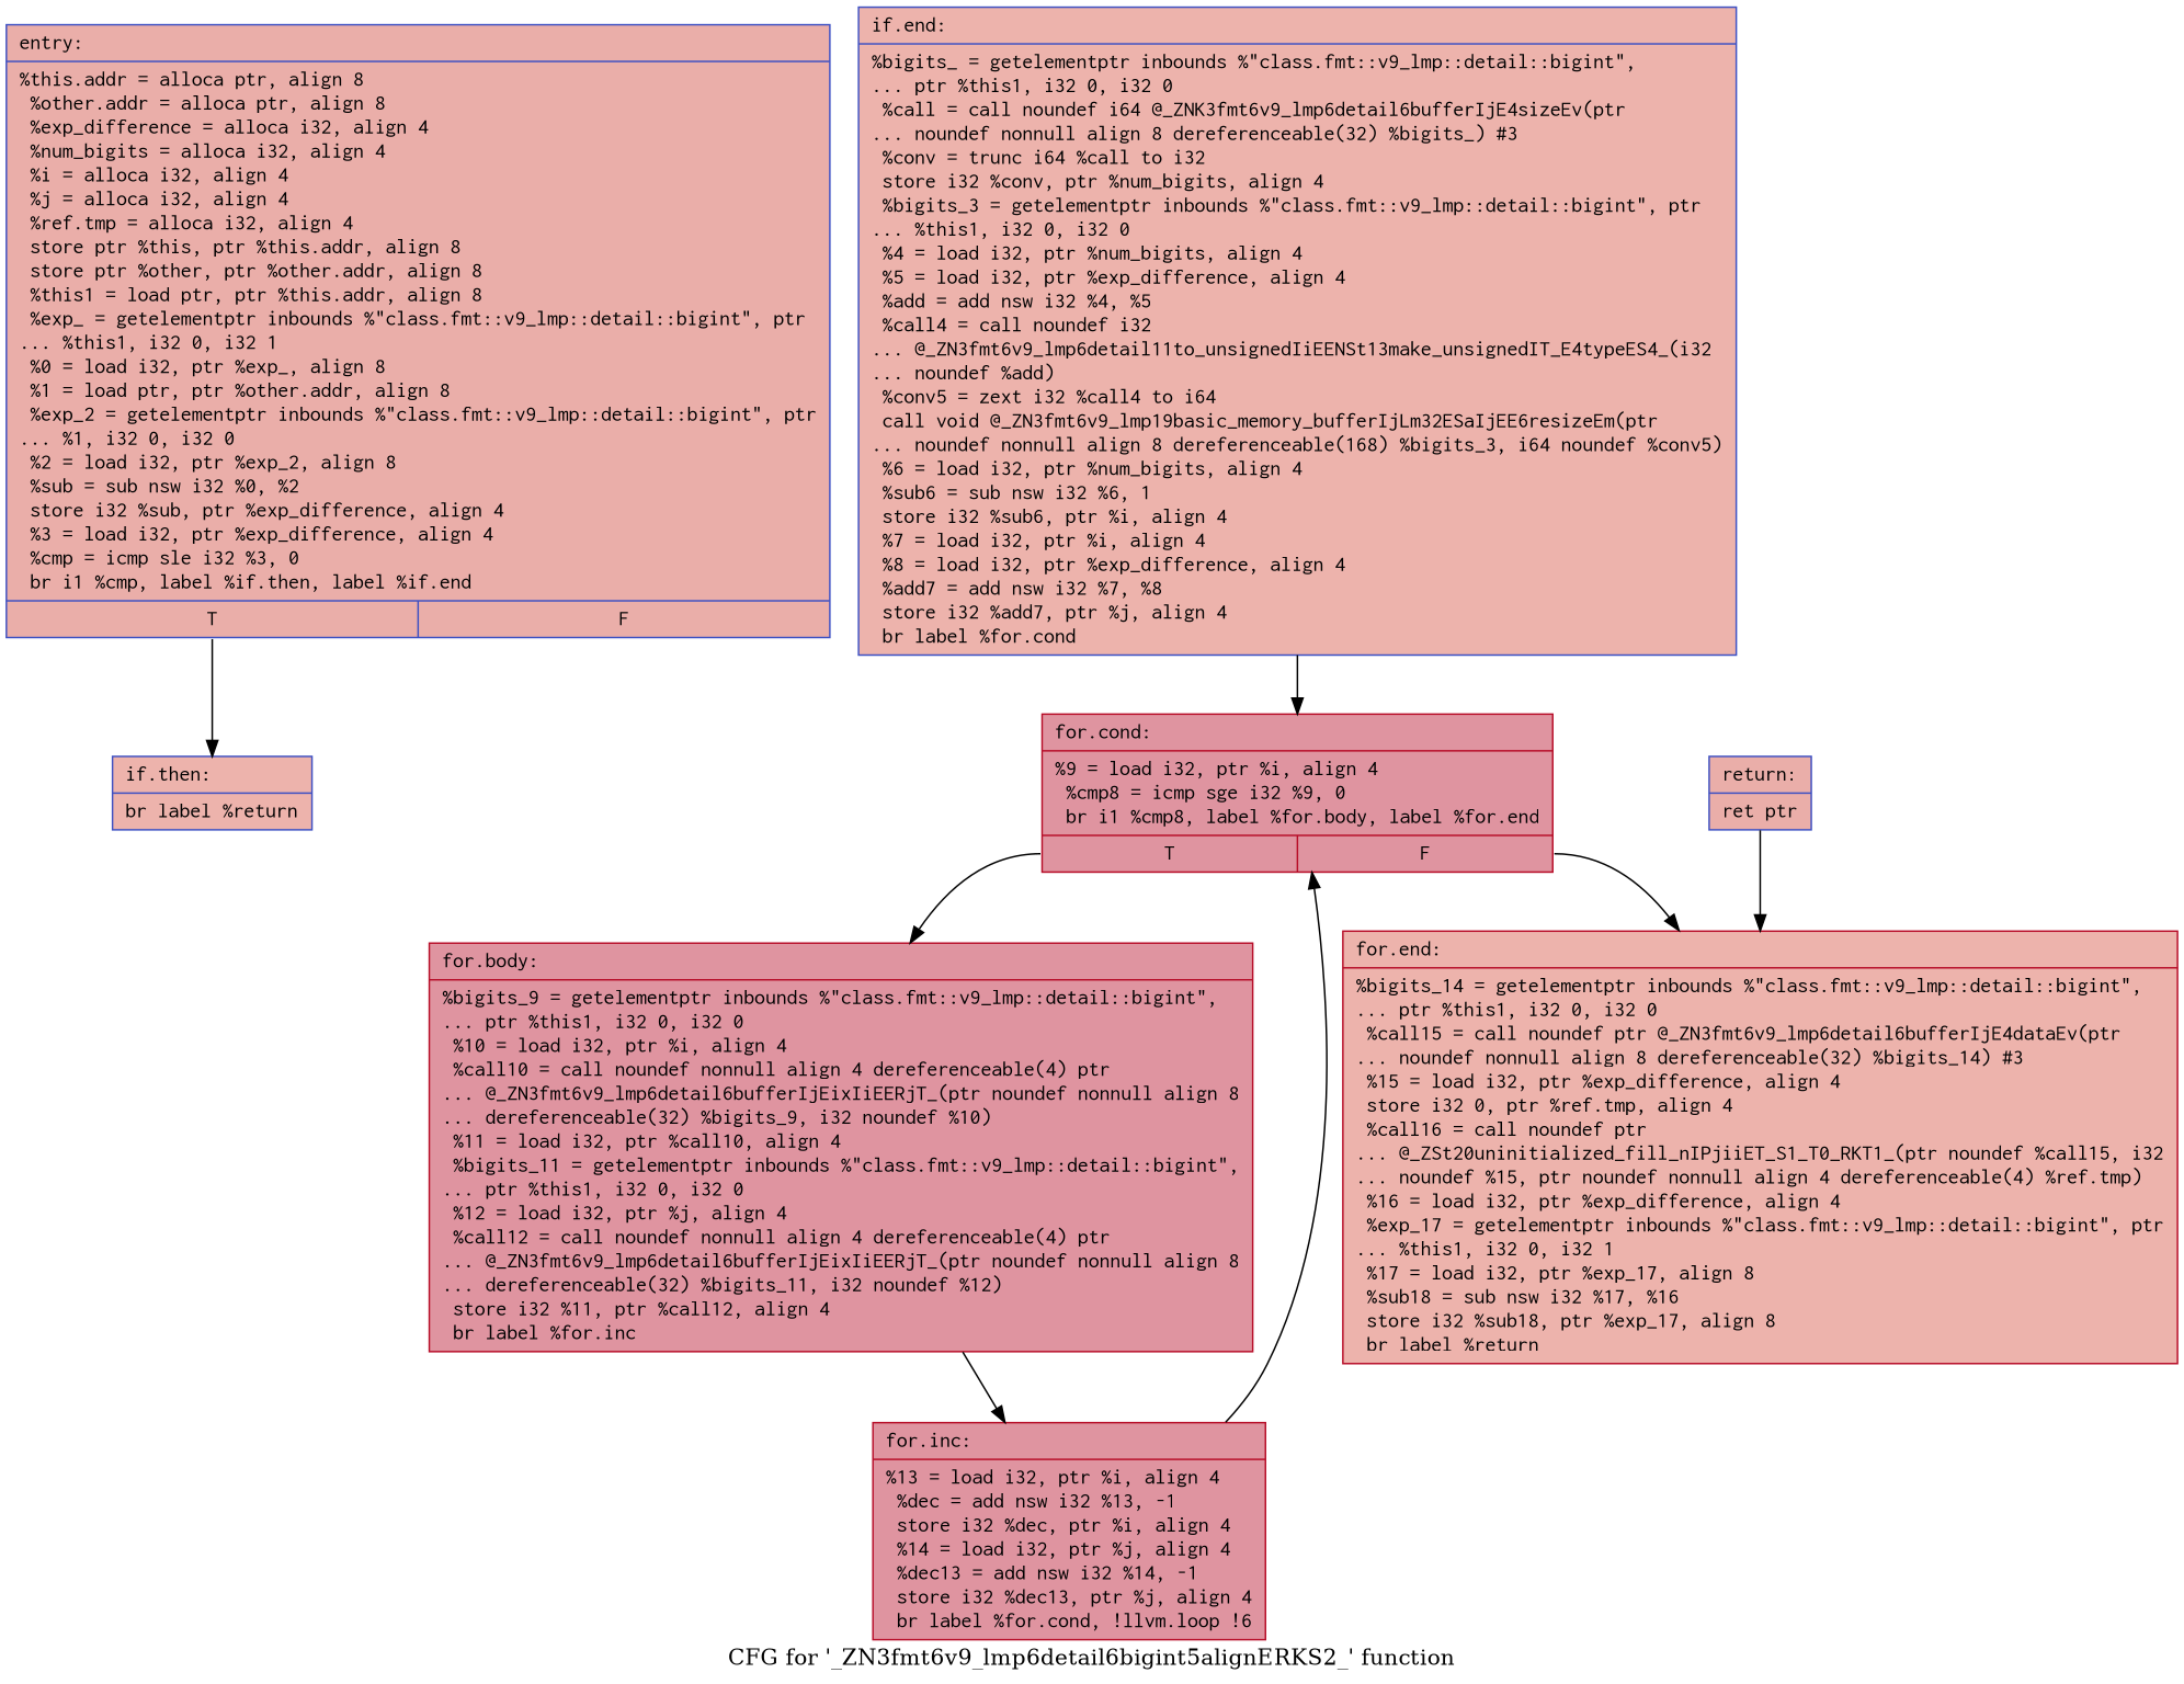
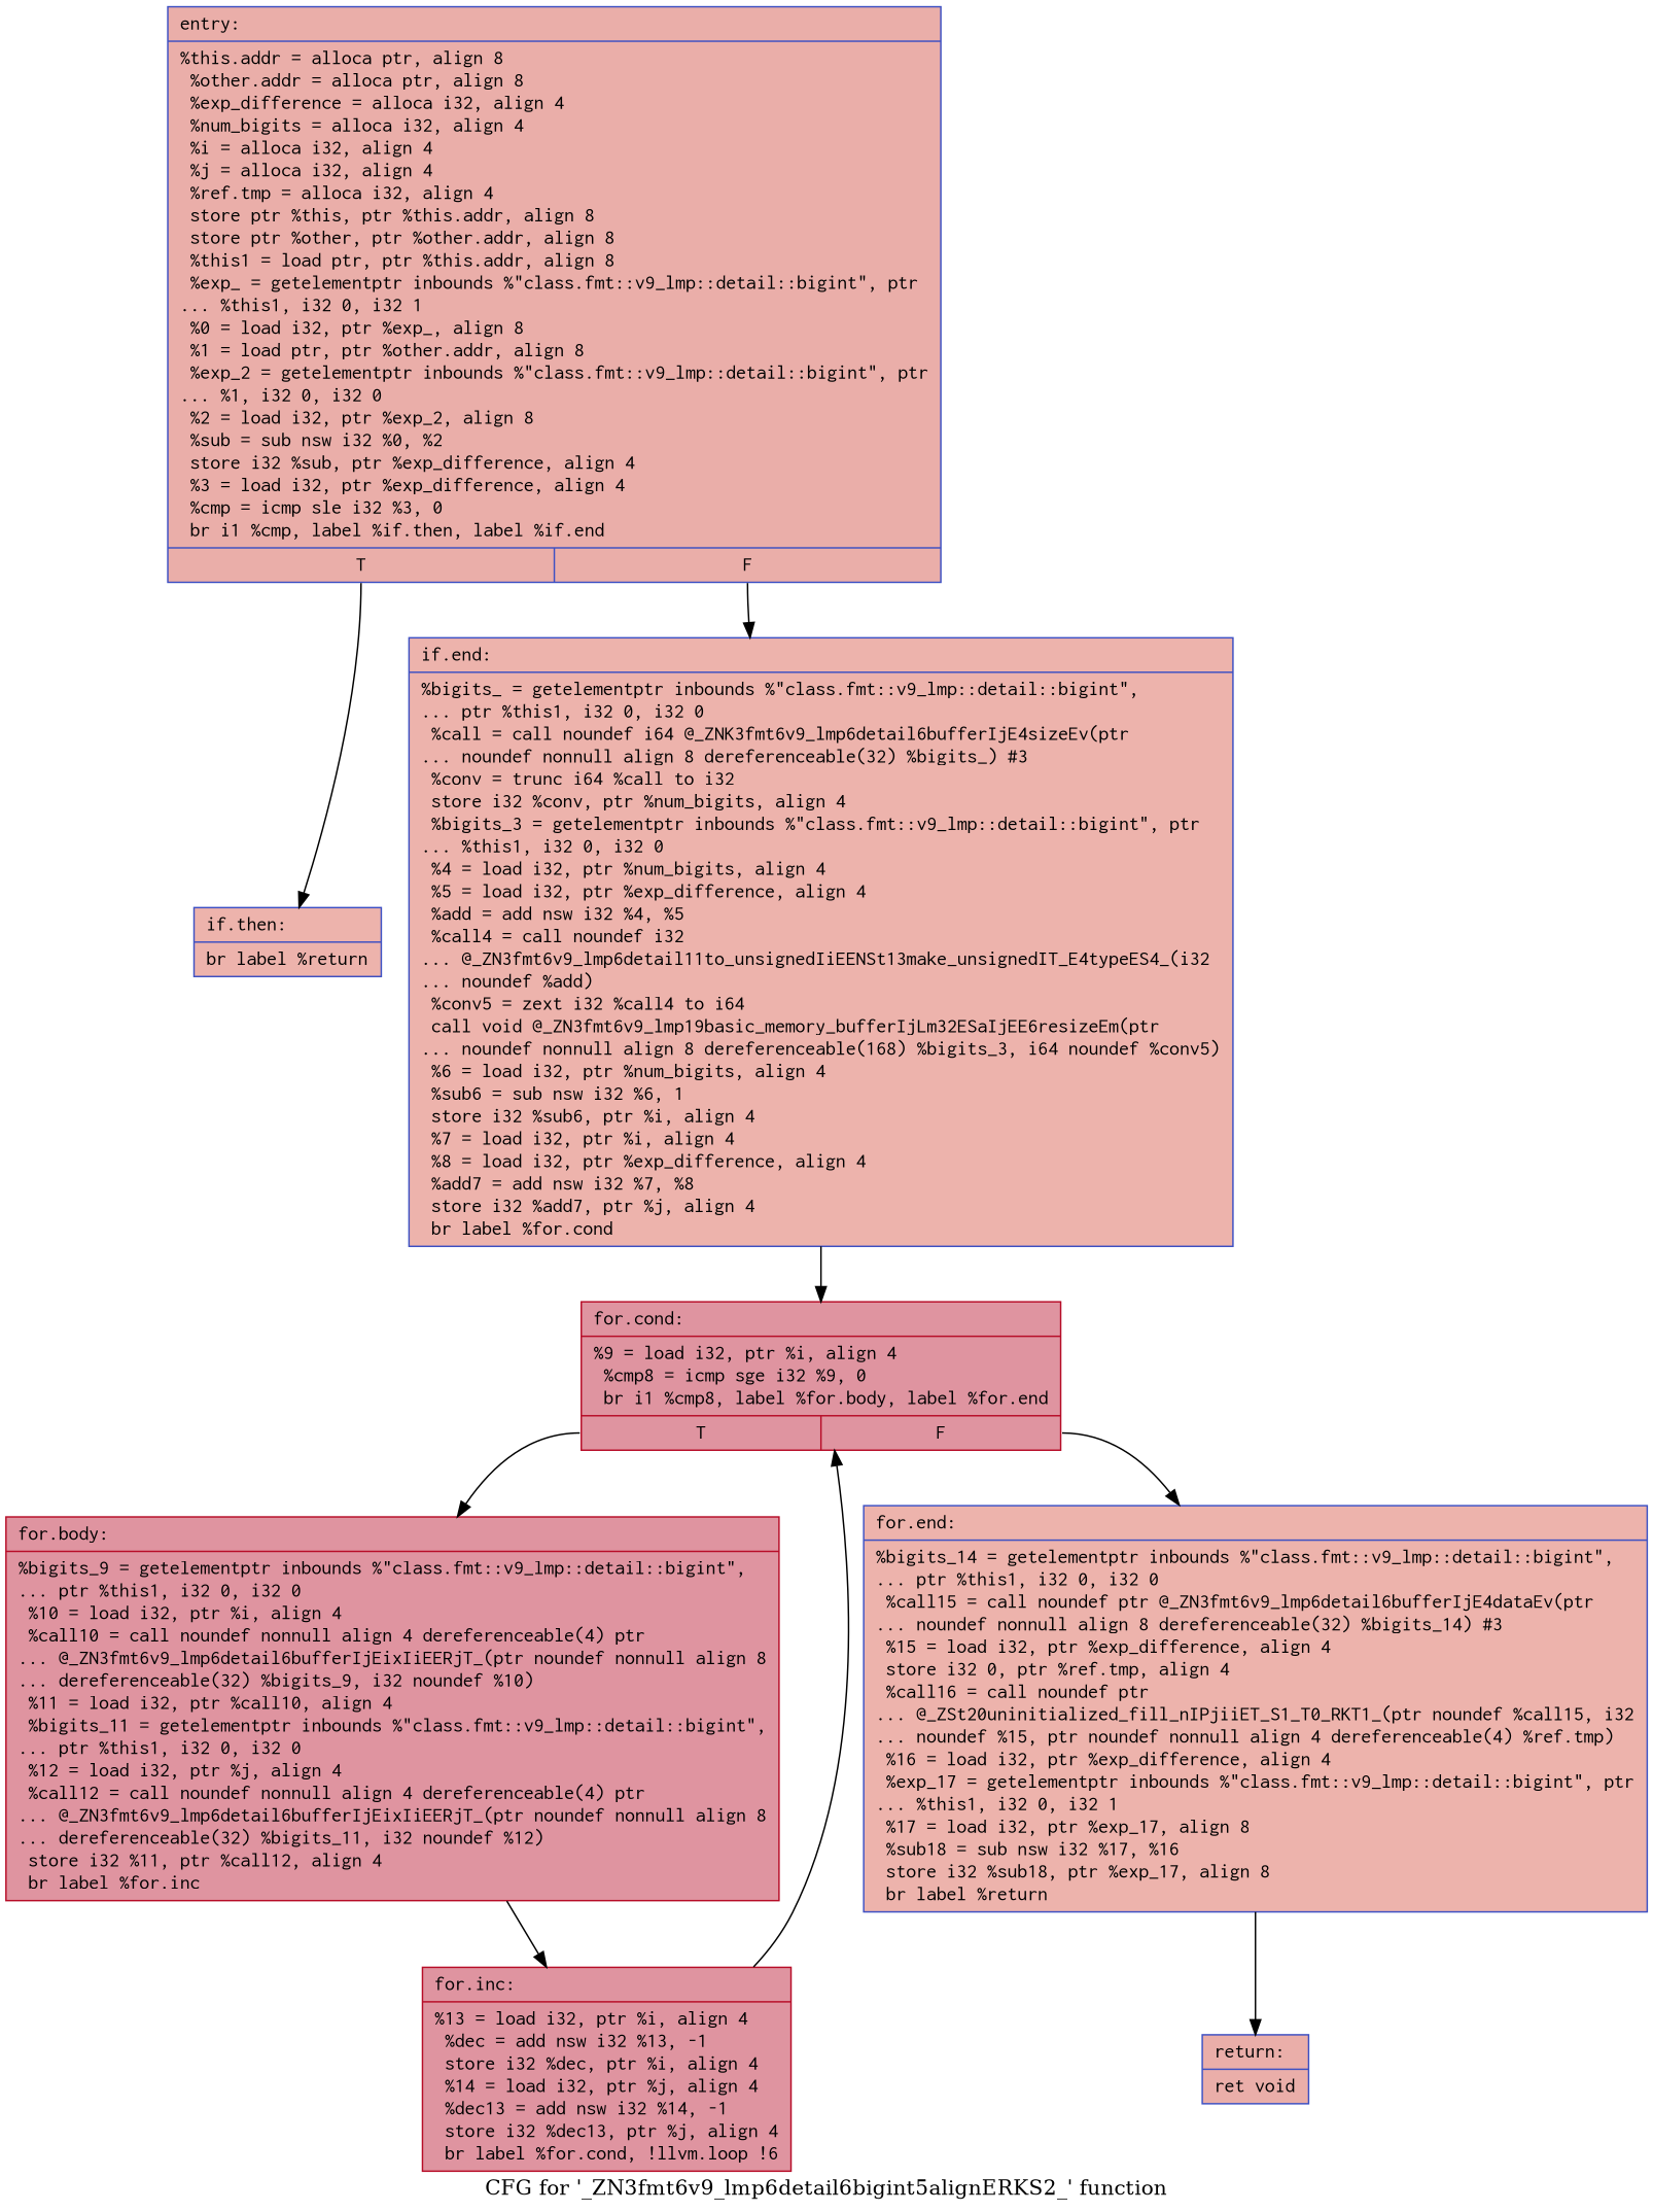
  digraph {
    label="CFG for '_ZN3fmt6v9_lmp6detail6bigint5alignERKS2_' function"
    node [color="#3d50c3ff" fillcolor="#d6524470" fontname=Courier shape=record style=filled]
    n1 [fillcolor="#d0473d70" label="{entry:\l|  %this.addr = alloca ptr, align 8\l  %other.addr = alloca ptr, align 8\l  %exp_difference = alloca i32, align 4\l  %num_bigits = alloca i32, align 4\l  %i = alloca i32, align 4\l  %j = alloca i32, align 4\l  %ref.tmp = alloca i32, align 4\l  store ptr %this, ptr %this.addr, align 8\l  store ptr %other, ptr %other.addr, align 8\l  %this1 = load ptr, ptr %this.addr, align 8\l  %exp_ = getelementptr inbounds %\"class.fmt::v9_lmp::detail::bigint\", ptr\l... %this1, i32 0, i32 1\l  %0 = load i32, ptr %exp_, align 8\l  %1 = load ptr, ptr %other.addr, align 8\l  %exp_2 = getelementptr inbounds %\"class.fmt::v9_lmp::detail::bigint\", ptr\l... %1, i32 0, i32 0\l  %2 = load i32, ptr %exp_2, align 8\l  %sub = sub nsw i32 %0, %2\l  store i32 %sub, ptr %exp_difference, align 4\l  %3 = load i32, ptr %exp_difference, align 4\l  %cmp = icmp sle i32 %3, 0\l  br i1 %cmp, label %if.then, label %if.end\l|{<s0>T|<s1>F}}"]
    n2 [label="{if.then:\l|  br label %return\l}"]
    n3 [label="{if.end:\l|  %bigits_ = getelementptr inbounds %\"class.fmt::v9_lmp::detail::bigint\",\l... ptr %this1, i32 0, i32 0\l  %call = call noundef i64 @_ZNK3fmt6v9_lmp6detail6bufferIjE4sizeEv(ptr\l... noundef nonnull align 8 dereferenceable(32) %bigits_) #3\l  %conv = trunc i64 %call to i32\l  store i32 %conv, ptr %num_bigits, align 4\l  %bigits_3 = getelementptr inbounds %\"class.fmt::v9_lmp::detail::bigint\", ptr\l... %this1, i32 0, i32 0\l  %4 = load i32, ptr %num_bigits, align 4\l  %5 = load i32, ptr %exp_difference, align 4\l  %add = add nsw i32 %4, %5\l  %call4 = call noundef i32\l... @_ZN3fmt6v9_lmp6detail11to_unsignedIiEENSt13make_unsignedIT_E4typeES4_(i32\l... noundef %add)\l  %conv5 = zext i32 %call4 to i64\l  call void @_ZN3fmt6v9_lmp19basic_memory_bufferIjLm32ESaIjEE6resizeEm(ptr\l... noundef nonnull align 8 dereferenceable(168) %bigits_3, i64 noundef %conv5)\l  %6 = load i32, ptr %num_bigits, align 4\l  %sub6 = sub nsw i32 %6, 1\l  store i32 %sub6, ptr %i, align 4\l  %7 = load i32, ptr %i, align 4\l  %8 = load i32, ptr %exp_difference, align 4\l  %add7 = add nsw i32 %7, %8\l  store i32 %add7, ptr %j, align 4\l  br label %for.cond\l}"]
    n4 [color="#b70d28ff" fillcolor="#b70d2870" label="{for.cond:\l|  %9 = load i32, ptr %i, align 4\l  %cmp8 = icmp sge i32 %9, 0\l  br i1 %cmp8, label %for.body, label %for.end\l|{<s0>T|<s1>F}}"]
-   n5 [fillcolor="#d0473d70" label="{return:\l|  ret ptr\l}"]
+   n5 [fillcolor="#d0473d70" label="{return:\l|  ret void\l}"]
    n6 [color="#b70d28ff" fillcolor="#b70d2870" label="{for.body:\l|  %bigits_9 = getelementptr inbounds %\"class.fmt::v9_lmp::detail::bigint\",\l... ptr %this1, i32 0, i32 0\l  %10 = load i32, ptr %i, align 4\l  %call10 = call noundef nonnull align 4 dereferenceable(4) ptr\l... @_ZN3fmt6v9_lmp6detail6bufferIjEixIiEERjT_(ptr noundef nonnull align 8\l... dereferenceable(32) %bigits_9, i32 noundef %10)\l  %11 = load i32, ptr %call10, align 4\l  %bigits_11 = getelementptr inbounds %\"class.fmt::v9_lmp::detail::bigint\",\l... ptr %this1, i32 0, i32 0\l  %12 = load i32, ptr %j, align 4\l  %call12 = call noundef nonnull align 4 dereferenceable(4) ptr\l... @_ZN3fmt6v9_lmp6detail6bufferIjEixIiEERjT_(ptr noundef nonnull align 8\l... dereferenceable(32) %bigits_11, i32 noundef %12)\l  store i32 %11, ptr %call12, align 4\l  br label %for.inc\l}"]
-   n7 [color="#b70d28ff" label="{for.end:\l|  %bigits_14 = getelementptr inbounds %\"class.fmt::v9_lmp::detail::bigint\",\l... ptr %this1, i32 0, i32 0\l  %call15 = call noundef ptr @_ZN3fmt6v9_lmp6detail6bufferIjE4dataEv(ptr\l... noundef nonnull align 8 dereferenceable(32) %bigits_14) #3\l  %15 = load i32, ptr %exp_difference, align 4\l  store i32 0, ptr %ref.tmp, align 4\l  %call16 = call noundef ptr\l... @_ZSt20uninitialized_fill_nIPjiiET_S1_T0_RKT1_(ptr noundef %call15, i32\l... noundef %15, ptr noundef nonnull align 4 dereferenceable(4) %ref.tmp)\l  %16 = load i32, ptr %exp_difference, align 4\l  %exp_17 = getelementptr inbounds %\"class.fmt::v9_lmp::detail::bigint\", ptr\l... %this1, i32 0, i32 1\l  %17 = load i32, ptr %exp_17, align 8\l  %sub18 = sub nsw i32 %17, %16\l  store i32 %sub18, ptr %exp_17, align 8\l  br label %return\l}"]
+   n7 [label="{for.end:\l|  %bigits_14 = getelementptr inbounds %\"class.fmt::v9_lmp::detail::bigint\",\l... ptr %this1, i32 0, i32 0\l  %call15 = call noundef ptr @_ZN3fmt6v9_lmp6detail6bufferIjE4dataEv(ptr\l... noundef nonnull align 8 dereferenceable(32) %bigits_14) #3\l  %15 = load i32, ptr %exp_difference, align 4\l  store i32 0, ptr %ref.tmp, align 4\l  %call16 = call noundef ptr\l... @_ZSt20uninitialized_fill_nIPjiiET_S1_T0_RKT1_(ptr noundef %call15, i32\l... noundef %15, ptr noundef nonnull align 4 dereferenceable(4) %ref.tmp)\l  %16 = load i32, ptr %exp_difference, align 4\l  %exp_17 = getelementptr inbounds %\"class.fmt::v9_lmp::detail::bigint\", ptr\l... %this1, i32 0, i32 1\l  %17 = load i32, ptr %exp_17, align 8\l  %sub18 = sub nsw i32 %17, %16\l  store i32 %sub18, ptr %exp_17, align 8\l  br label %return\l}"]
    n8 [color="#b70d28ff" fillcolor="#b70d2870" label="{for.inc:\l|  %13 = load i32, ptr %i, align 4\l  %dec = add nsw i32 %13, -1\l  store i32 %dec, ptr %i, align 4\l  %14 = load i32, ptr %j, align 4\l  %dec13 = add nsw i32 %14, -1\l  store i32 %dec13, ptr %j, align 4\l  br label %for.cond, !llvm.loop !6\l}"]
    n1 -> n2 [tailport=s0]
+   n1 -> n3 [tailport=s1]
    n3 -> n4
    n4 -> n6 [tailport=s0]
    n4 -> n7 [tailport=s1]
    n6 -> n8
-   n5 -> n7
+   n7 -> n5
    n8 -> n4
  }
